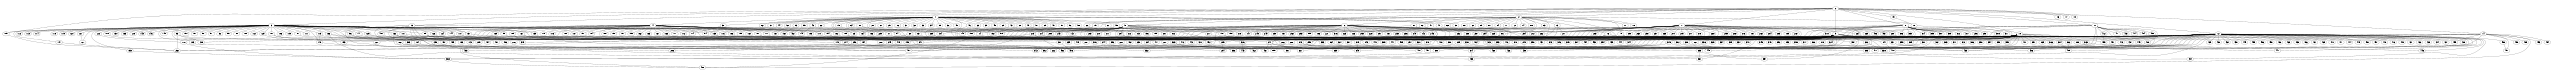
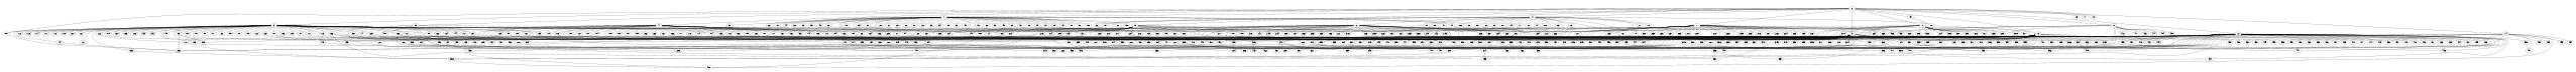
  graph {
    0
    1
    2
    3
    4
    5
    6
    7
    8
    9
    10
    11
    12
    13
    14
    15
    16
    17
    18
    105
    19
    20
    21
    22
    23
    24
    25
    26
    27
    28
    29
    30
    31
    32
    33
    34
    35
    36
    37
    38
    39
    40
    41
    42
    43
    44
    45
    46
    47
    48
    49
    50
    51
    52
    53
    54
    55
    56
    57
    58
    59
    60
    61
    62
    63
    64
    65
    66
    67
    68
    69
    70
    71
    72
    73
    74
    75
    76
    77
    78
    79
    80
    81
    82
    83
    84
    85
    86
    87
    88
    499
    444
    128
    130
    131
    132
    133
    134
    129
    136
    137
    138
    139
    140
    141
    142
    143
    144
    145
    146
    147
    148
    149
    150
    151
    152
    153
    135
    89
    90
    91
    92
    93
    94
    95
    96
    97
    98
    99
    100
    101
    102
    103
    104
    106
    107
    108
    109
    110
    111
    112
    113
    114
    115
    116
+   117
    118
    119
    120
    121
    122
    123
    124
    125
    126
    127
    442
    154
    155
    156
    157
    158
    159
    160
    161
    162
    163
    164
    165
    166
    167
    168
    169
    170
    171
    172
    173
    174
    175
    176
    177
    178
    179
    180
    181
    182
    183
    184
    185
    186
    187
    188
    189
    190
    191
    192
    193
    194
    195
    196
    197
    198
    199
    200
    201
    202
    203
    204
    205
    206
    207
    208
    209
    210
    211
    212
    213
    214
    215
    216
    217
    218
-   219 [label=919]
+   219
    220
    221
    222
-   223
    224
    225
    226
    227
    228
    229
    230
    231
-   232
    233
    234
    235
    236
    237
    238
    239
    240
    241
    242
    243
    244
    245
    246
    247
    248
    249
    250
    251
    252
    253
    254
-   255 [label=555]
+   255
    256
    258
    259
    260
    261
    262
    257
    264
    265
-   266
    267
    268
    269
    270
    271
    272
    273
    274
    275
    276
-   277
    278
    279
    280
    281
    282
    283
    284
    285
    286
    287
    288
    289
    290
    291
    292
    293
    263
    294
    295
    296
    298
-   299 [label=899]
+   299
    300
    301
+   302
    303
    304
    305
    306
    307
    308
    309
    310
    311
    312
    314
    315
    316
    317
    318
    319
    320
    321
    322
    323
    324
    325
    326
    327
    328
    329
    330
    331
    332
    333
    334
    335
    336
    337
    338
    339
    340
    341
    342
    343
    344
    345
    346
    347
    348
    349
    350
    351
    352
    353
    354
    355
    356
    357
    358
    359
    360
    361
    384
    386
    387
    388
    389
    390
    385
    392
    393
    394
    395
    396
    397
    398
    399
    400
    401
    402
    391
    362
    363
    364
    365
    366
    367
    368
    369
    370
    371
    372
    373
    374
    375
    376
    377
    378
    379
    380
    381
    382
    383
    403
    404
    405
    406
    407
-   408
    409
    410
    411
    412
    413
    414
    415
    416
    417
    418
    419
    420
    421
    422
    423
    424
    425
    426
    427
    428
    429
    430
    431
    432
    433
    434
    435
    436
    437
    438
    439
    440
    441
    443
    445
    446
    447
    448
    449
    450
    451
    452
    453
    454
    455
    456
    457
    458
    459
    460
    461
    462
    463
    464
    465
    466
    467
    468
    469
    470
    471
    472
    473
    474
    475
    476
    477
    478
    479
    480
    482
    483
    484
    485
    486
    481
    487
    488
    489
    490
    491
    492
    493
    494
    495
    496
    497
    498
    297
    313
    0 -- 1
    0 -- 2
    0 -- 3
    0 -- 4
    0 -- 5
    0 -- 6
    0 -- 7
    0 -- 8
    0 -- 9
    0 -- 10
    0 -- 11
    0 -- 12
    0 -- 13
    0 -- 14
    0 -- 15
    0 -- 16
    0 -- 17
    0 -- 18
    0 -- 105
    1 -- 19
    1 -- 20
    1 -- 21
    1 -- 22
    1 -- 23
    1 -- 24
    1 -- 25
    1 -- 26
    1 -- 27
    1 -- 28
    1 -- 29
    1 -- 30
    1 -- 31
    1 -- 32
    1 -- 33
    1 -- 34
    1 -- 35
    1 -- 36
    1 -- 37
    1 -- 38
    1 -- 39
    1 -- 40
    1 -- 41
    1 -- 42
    1 -- 43
    1 -- 44
    1 -- 45
    1 -- 46
    1 -- 47
    1 -- 48
    1 -- 49
    1 -- 50
    1 -- 51
    1 -- 52
    1 -- 53
    1 -- 54
    1 -- 55
    1 -- 56
    1 -- 57
    1 -- 58
    1 -- 59
    1 -- 60
    1 -- 61
    1 -- 62
    1 -- 63
    1 -- 64
    1 -- 65
    2 -- 66
    2 -- 67
    2 -- 68
    2 -- 69
    2 -- 70
    2 -- 71
    2 -- 72
    2 -- 73
    2 -- 74
    2 -- 75
    2 -- 76
    2 -- 77
    2 -- 78
    2 -- 79
    2 -- 80
    2 -- 81
    2 -- 82
    2 -- 83
    2 -- 84
    2 -- 85
    2 -- 86
    2 -- 87
    2 -- 88
    2 -- 499
    2 -- 444
    3 -- 105
    3 -- 128
    3 -- 130
    3 -- 131
    3 -- 132
    3 -- 133
    3 -- 134
    3 -- 129
    3 -- 136
    3 -- 137
    3 -- 138
    3 -- 139
    3 -- 140
    3 -- 141
    3 -- 142
    3 -- 143
    3 -- 144
    3 -- 145
    3 -- 146
    3 -- 147
    3 -- 148
    3 -- 149
    3 -- 150
    3 -- 151
    3 -- 152
    3 -- 153
    3 -- 135
    3 -- 89
    3 -- 90
    3 -- 91
    3 -- 92
    3 -- 93
    3 -- 94
    3 -- 95
    3 -- 96
    3 -- 97
    3 -- 98
    3 -- 99
    3 -- 100
    3 -- 101
    3 -- 102
    3 -- 103
    3 -- 104
    3 -- 106
    3 -- 107
    3 -- 108
    3 -- 109
    3 -- 110
    3 -- 111
    3 -- 112
    3 -- 113
    3 -- 114
    3 -- 115
    3 -- 116
+   3 -- 117
    3 -- 118
    3 -- 119
    3 -- 120
    3 -- 121
    3 -- 122
    3 -- 123
    3 -- 124
    3 -- 125
    3 -- 126
    3 -- 127
    3 -- 442
    4 -- 154
    4 -- 155
    4 -- 156
    4 -- 157
    4 -- 158
    4 -- 159
    4 -- 160
    4 -- 161
    4 -- 162
    4 -- 163
    4 -- 164
    4 -- 165
    4 -- 166
    4 -- 167
    4 -- 168
    4 -- 169
    4 -- 170
    4 -- 171
    4 -- 172
    4 -- 173
    4 -- 174
    4 -- 175
    4 -- 176
    4 -- 177
    4 -- 178
    4 -- 179
    4 -- 180
    4 -- 181
    4 -- 182
    4 -- 183
    4 -- 184
    4 -- 185
    4 -- 186
    4 -- 187
    4 -- 188
    4 -- 189
    4 -- 190
    4 -- 191
    4 -- 192
    4 -- 193
    4 -- 194
    5 -- 195
    5 -- 196
    5 -- 197
    5 -- 198
    5 -- 199
    5 -- 200
    5 -- 201
    5 -- 202
    5 -- 203
    5 -- 204
    5 -- 205
    5 -- 206
    5 -- 207
    5 -- 208
    5 -- 209
    5 -- 210
    5 -- 211
    5 -- 212
    5 -- 213
    5 -- 214
    5 -- 215
    5 -- 216
    5 -- 217
    5 -- 218
    5 -- 219
    6 -- 220
    6 -- 221
    6 -- 222
-   6 -- 223
    6 -- 224
    6 -- 225
    6 -- 226
    6 -- 227
    6 -- 228
    6 -- 229
    6 -- 230
    6 -- 231
-   6 -- 232
    6 -- 233
    6 -- 234
    6 -- 235
    6 -- 236
    6 -- 237
    6 -- 238
    6 -- 239
    6 -- 240
    6 -- 241
    6 -- 242
    6 -- 243
    6 -- 244
    6 -- 245
    6 -- 246
    6 -- 247
    6 -- 248
    6 -- 249
    6 -- 250
    6 -- 251
    6 -- 252
    6 -- 253
    6 -- 254
    6 -- 255
    7 -- 256
    7 -- 258
    7 -- 259
    7 -- 260
    7 -- 261
    7 -- 262
    7 -- 257
    7 -- 264
    7 -- 265
-   7 -- 266
    7 -- 267
    7 -- 268
    7 -- 269
    7 -- 270
    7 -- 271
    7 -- 272
    7 -- 273
    7 -- 274
    7 -- 275
    7 -- 276
-   7 -- 277
    7 -- 278
    7 -- 279
    7 -- 280
    7 -- 281
    7 -- 282
    7 -- 283
    7 -- 284
    7 -- 285
    7 -- 286
    7 -- 287
    7 -- 288
    7 -- 289
    7 -- 290
    7 -- 291
    7 -- 292
    7 -- 293
    7 -- 263
    8 -- 294
    8 -- 295
    8 -- 296
    8 -- 298
    8 -- 299
    8 -- 300
    8 -- 301
+   8 -- 302
    8 -- 303
    8 -- 304
    8 -- 305
    8 -- 306
    8 -- 307
    8 -- 308
    8 -- 309
    8 -- 310
    8 -- 311
    8 -- 312
    8 -- 314
    8 -- 315
    8 -- 316
    8 -- 317
    9 -- 318
    9 -- 319
    9 -- 320
    9 -- 321
    9 -- 322
    9 -- 323
    9 -- 324
    9 -- 325
    9 -- 326
    9 -- 327
    9 -- 328
    9 -- 329
    9 -- 330
    9 -- 331
    9 -- 332
    9 -- 333
    9 -- 334
    9 -- 335
    9 -- 336
    9 -- 337
    9 -- 338
    9 -- 339
    9 -- 340
    9 -- 341
    9 -- 342
    9 -- 343
    9 -- 344
    9 -- 345
    9 -- 346
    9 -- 347
    9 -- 348
    9 -- 349
    9 -- 350
    9 -- 351
    9 -- 352
    9 -- 353
    9 -- 354
    9 -- 355
    9 -- 356
    9 -- 357
    9 -- 358
    9 -- 359
    9 -- 360
    9 -- 361
    10 -- 384
    10 -- 386
    10 -- 387
    10 -- 388
    10 -- 389
    10 -- 390
    10 -- 385
    10 -- 392
    10 -- 393
    10 -- 394
    10 -- 395
    10 -- 396
    10 -- 397
    10 -- 398
    10 -- 399
    10 -- 400
    10 -- 401
    10 -- 402
    10 -- 391
    10 -- 362
    10 -- 363
    10 -- 364
    10 -- 365
    10 -- 366
    10 -- 367
    10 -- 368
    10 -- 369
    10 -- 370
    10 -- 371
    10 -- 372
    10 -- 373
    10 -- 374
    10 -- 375
    10 -- 376
    10 -- 377
    10 -- 378
    10 -- 379
    10 -- 380
    10 -- 381
    10 -- 382
    10 -- 383
    11 -- 24
    11 -- 403
    11 -- 404
    11 -- 405
    11 -- 406
    11 -- 407
-   11 -- 408
    11 -- 409
    11 -- 410
    11 -- 411
    11 -- 412
    11 -- 413
    11 -- 414
    11 -- 415
    12 -- 444
    12 -- 442
    12 -- 416
    12 -- 417
    12 -- 418
    12 -- 419
    12 -- 420
    12 -- 421
    12 -- 422
    12 -- 423
    12 -- 424
    12 -- 425
    12 -- 426
    12 -- 427
    12 -- 428
    12 -- 429
    12 -- 430
    12 -- 431
    12 -- 432
    12 -- 433
    12 -- 434
    12 -- 435
    12 -- 436
    12 -- 437
    12 -- 438
    12 -- 439
    12 -- 440
    12 -- 441
    12 -- 443
    12 -- 445
    12 -- 446
    12 -- 447
    12 -- 448
    12 -- 449
    12 -- 450
    12 -- 451
    12 -- 452
    12 -- 453
    12 -- 454
    12 -- 455
    12 -- 456
    12 -- 457
    12 -- 458
    12 -- 459
    12 -- 460
    12 -- 461
    12 -- 462
    12 -- 463
    12 -- 464
    12 -- 465
    12 -- 466
    12 -- 467
    12 -- 468
    12 -- 469
    12 -- 470
    12 -- 471
    12 -- 472
    12 -- 473
    12 -- 474
    12 -- 475
    12 -- 476
    12 -- 477
    12 -- 478
    12 -- 479
    13 -- 137
    13 -- 480
    13 -- 482
    13 -- 483
    13 -- 484
    13 -- 485
    13 -- 486
    13 -- 481
    13 -- 487
    14 -- 499
    14 -- 488
    14 -- 489
    14 -- 490
    14 -- 491
    14 -- 492
    14 -- 493
    14 -- 494
    14 -- 495
    14 -- 496
    14 -- 497
    14 -- 498
    15 -- 70
    105 -- 292
    19 -- 54
    22 -- 23
    24 -- 230
    24 -- 488
+   27 -- 302
    27 -- 461
    28 -- 208
    28 -- 393
    28 -- 417
    29 -- 316
    30 -- 306
    37 -- 94
    38 -- 174
    39 -- 286
    41 -- 295
    41 -- 406
    42 -- 164
    42 -- 319
    43 -- 145
    43 -- 229
    44 -- 116
    46 -- 219
    46 -- 380
    47 -- 225
    47 -- 403
    49 -- 243
    50 -- 239
    50 -- 341
    52 -- 131
    53 -- 152
    54 -- 244
    55 -- 482
    57 -- 149
    57 -- 293
    59 -- 192
    59 -- 291
    59 -- 490
    60 -- 194
    60 -- 378
    61 -- 459
    64 -- 69
    65 -- 327
    66 -- 103
    67 -- 138
    67 -- 158
    67 -- 272
    68 -- 262
    68 -- 325
    69 -- 220
    70 -- 359
    73 -- 271
    73 -- 447
    73 -- 297
    75 -- 397
    75 -- 451
    76 -- 304
    76 -- 377
    76 -- 382
    76 -- 448
    76 -- 454
    79 -- 156
    79 -- 192
    81 -- 149
    81 -- 295
    81 -- 350
    83 -- 234
    84 -- 142
    86 -- 205
    86 -- 241
    86 -- 356
    88 -- 134
    132 -- 183
    132 -- 323
    132 -- 361
    132 -- 447
    134 -- 273
    129 -- 193
    136 -- 168
    136 -- 415
    136 -- 433
    137 -- 479
    139 -- 420
    140 -- 342
    141 -- 173
    142 -- 431
    144 -- 194
    144 -- 376
    147 -- 292
    153 -- 368
    135 -- 410
    89 -- 216
    89 -- 341
    89 -- 379
    93 -- 138
    93 -- 227
    93 -- 292
    94 -- 479
    96 -- 274
    96 -- 452
    97 -- 301
    99 -- 396
    101 -- 320
    101 -- 484
    104 -- 392
    107 -- 209
    107 -- 383
    108 -- 383
    110 -- 245
    110 -- 472
    115 -- 140
    115 -- 485
    121 -- 127
    122 -- 178
    123 -- 407
+   124 -- 302
    125 -- 392
    125 -- 440
    126 -- 256
    154 -- 464
    154 -- 492
    155 -- 499
    155 -- 486
    156 -- 179
    160 -- 364
    160 -- 488
    161 -- 402
    161 -- 496
    165 -- 274
    165 -- 326
    166 -- 287
    166 -- 481
    168 -- 206
    168 -- 407
    169 -- 173
    169 -- 209
    169 -- 481
    170 -- 389
    174 -- 383
    177 -- 387
    178 -- 368
    179 -- 222
    181 -- 224
    181 -- 333
    182 -- 476
    185 -- 379
    186 -- 241
    187 -- 200
    189 -- 195
    189 -- 336
    191 -- 235
    192 -- 313
    194 -- 443
    197 -- 349
    197 -- 454
    198 -- 453
    204 -- 343
    204 -- 492
    205 -- 294
    207 -- 356
    208 -- 370
    214 -- 417
    215 -- 288
    215 -- 452
    215 -- 484
    217 -- 373
    218 -- 497
    224 -- 457
    229 -- 485
    230 -- 356
-   232 -- 295
    234 -- 346
    237 -- 330
    238 -- 320
-   239 -- 266
    239 -- 400
    241 -- 299
    241 -- 321
    241 -- 339
    241 -- 461
    244 -- 299
    245 -- 462
    245 -- 483
    254 -- 375
    256 -- 292
    256 -- 294
    259 -- 354
    260 -- 444
    260 -- 315
    261 -- 418
    262 -- 440
    264 -- 473
    267 -- 328
    268 -- 320
    269 -- 437
    272 -- 319
    272 -- 439
    273 -- 300
    273 -- 468
    274 -- 332
    276 -- 344
    279 -- 425
    280 -- 449
    283 -- 297
    300 -- 368
    301 -- 496
    306 -- 495
    308 -- 313
    310 -- 336
    310 -- 454
    311 -- 347
    314 -- 385
    315 -- 410
    315 -- 448
    319 -- 349
    319 -- 425
    322 -- 338
    323 -- 351
    323 -- 374
    325 -- 452
    326 -- 443
    328 -- 477
    330 -- 355
    331 -- 436
    338 -- 434
    347 -- 418
    355 -- 357
    355 -- 361
    359 -- 435
    384 -- 405
    388 -- 441
    402 -- 407
    362 -- 405
    363 -- 446
    364 -- 426
    368 -- 488
    374 -- 433
    381 -- 392
    382 -- 395
-   408 -- 435
    412 -- 459
    450 -- 491
    480 -- 487
    313 -- 435
  }
